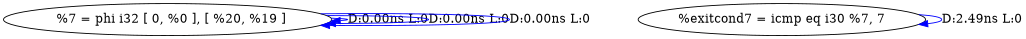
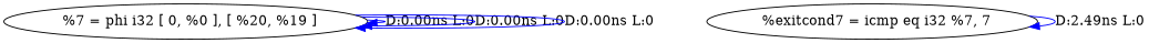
  digraph {
    edge [color=blue]
    n1 [label="  %7 = phi i32 [ 0, %0 ], [ %20, %19 ]"]
-   n2 [label="%exitcond7 = icmp eq i30 %7, 7"]
+   n2 [label="  %exitcond7 = icmp eq i32 %7, 7"]
    n1 -> n1 [label="D:0.00ns L:0"]
    n1 -> n1 [label="D:0.00ns L:0"]
    n1 -> n1 [label="D:0.00ns L:0"]
    n2 -> n2 [label="D:2.49ns L:0"]
  }
